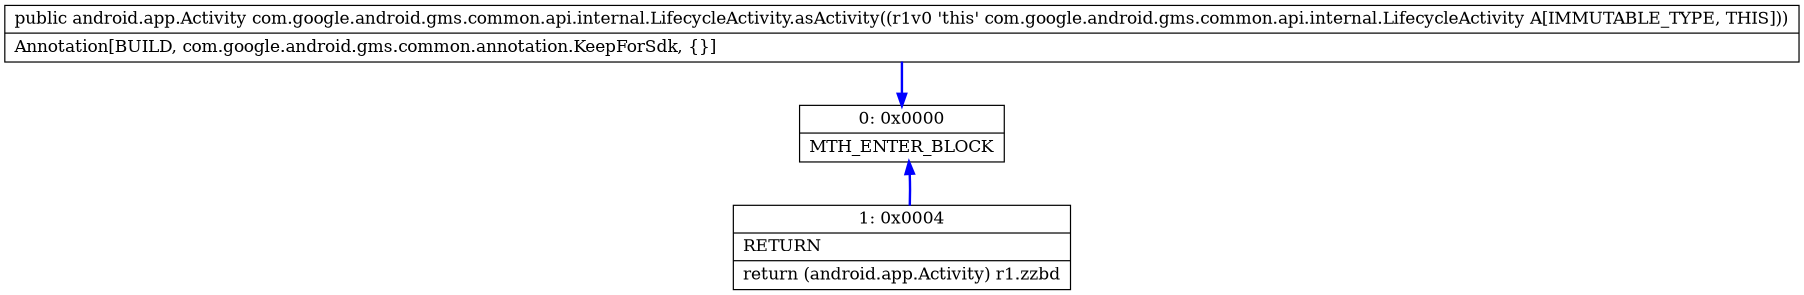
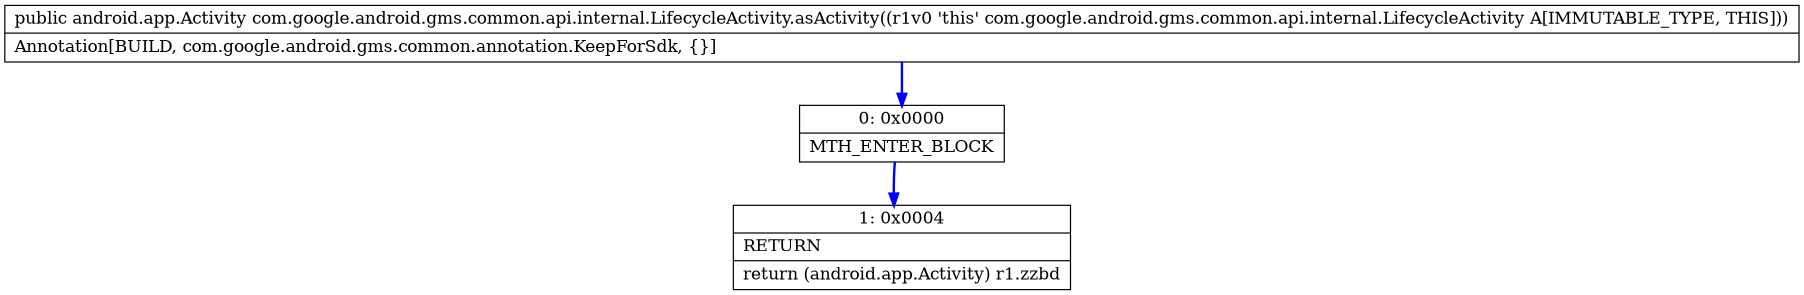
  digraph {
    node [shape=record]
    edge [color=blue style=bold]
    n1 [label="{0\:\ 0x0000|MTH_ENTER_BLOCK\l}"]
    n2 [label="{1\:\ 0x0004|RETURN\l|return (android.app.Activity) r1.zzbd\l}"]
    n3 [label="{public android.app.Activity com.google.android.gms.common.api.internal.LifecycleActivity.asActivity((r1v0 'this' com.google.android.gms.common.api.internal.LifecycleActivity A[IMMUTABLE_TYPE, THIS]))  | Annotation[BUILD, com.google.android.gms.common.annotation.KeepForSdk, \{\}]\l}"]
-   n2 -> n1
+   n1 -> n2
    n3 -> n1
  }
